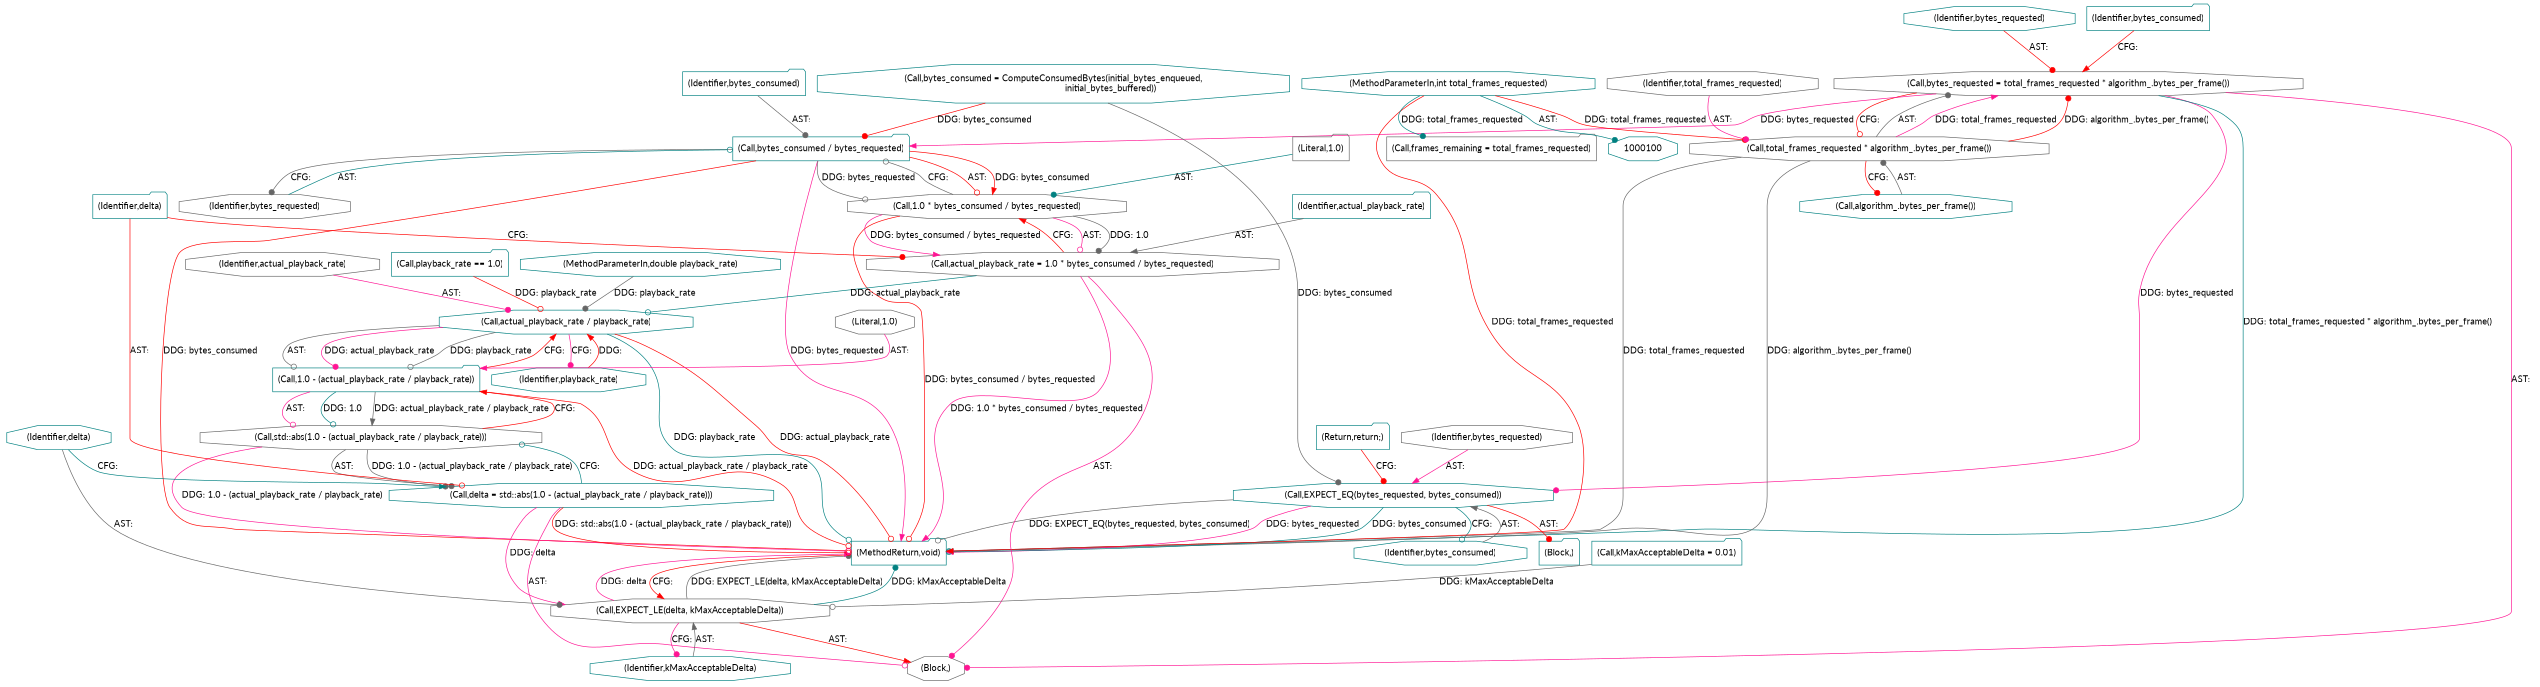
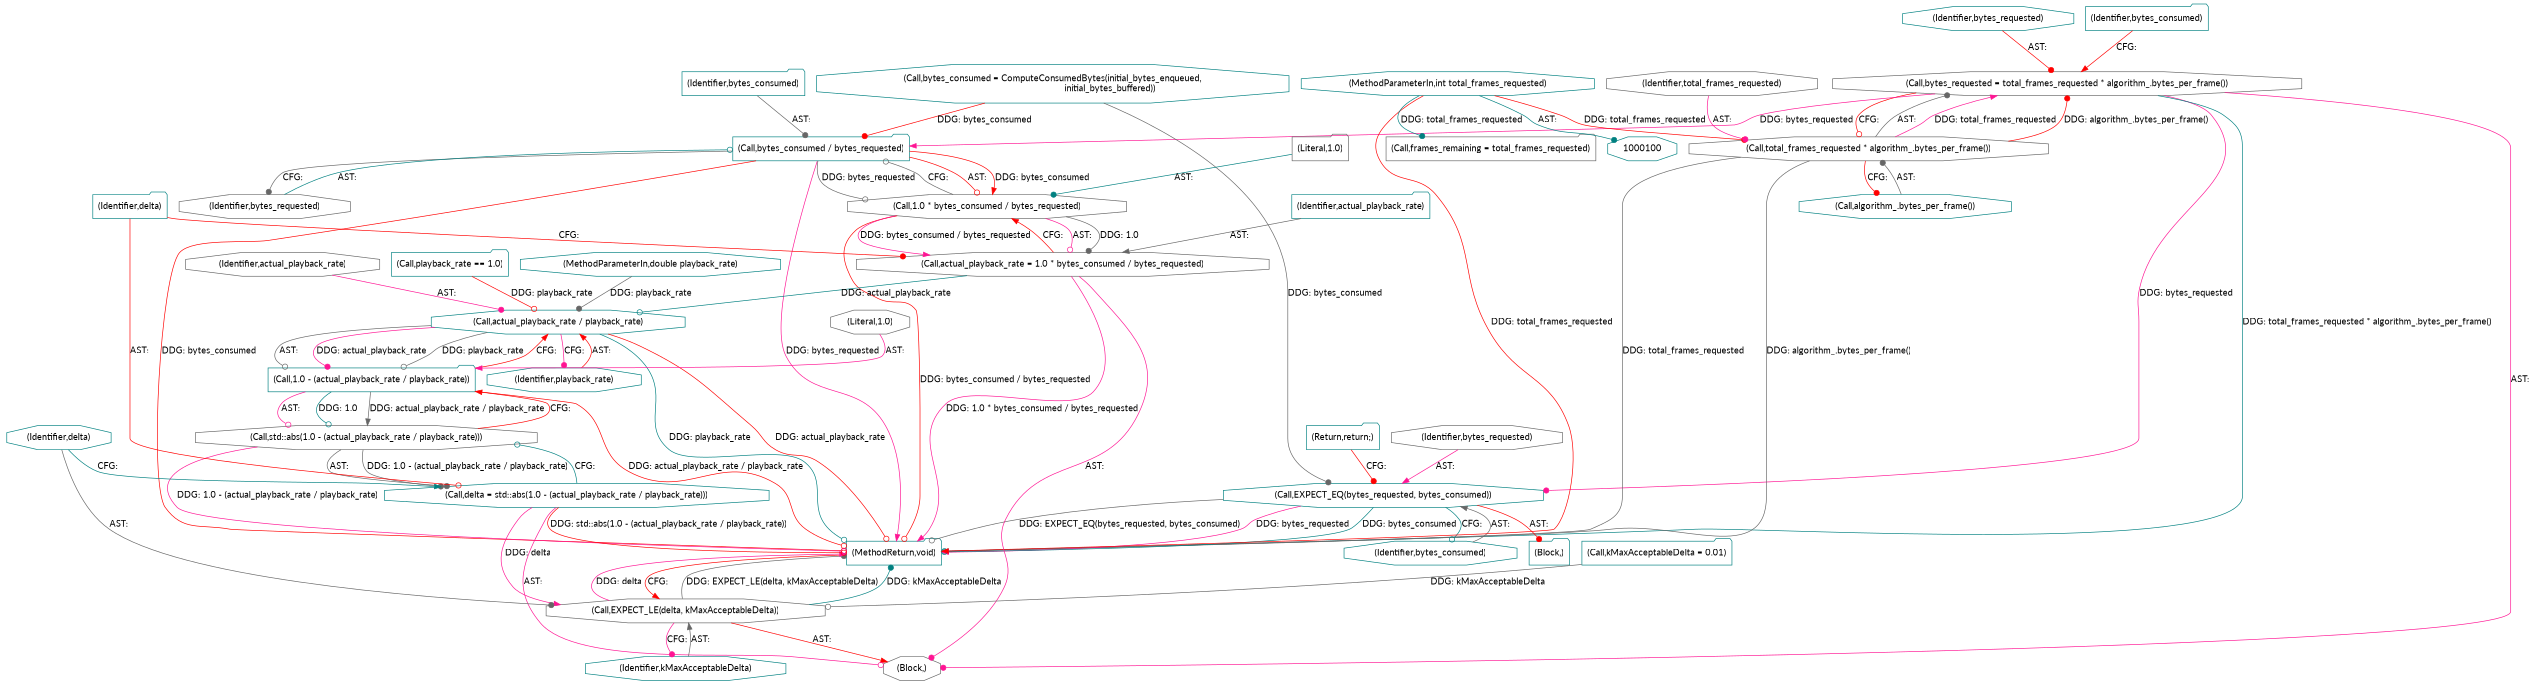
  digraph {
    fontname=Lato
    node [color=teal fontname=Lato shape=octagon]
    edge [arrowhead=dot color=red fontname=Lato]
    n1 [color=gray40 label="(Call,bytes_requested = total_frames_requested * algorithm_.bytes_per_frame())"]
    n2 [color=gray40 label="(Call,total_frames_requested * algorithm_.bytes_per_frame())"]
    n3 [label="(Call,EXPECT_EQ(bytes_requested, bytes_consumed))"]
    n4 [label="(Call,bytes_consumed / bytes_requested)" shape=folder]
    n5 [label="(MethodReturn,void)" shape=folder]
    n6 [color=gray40 label="(Block,)"]
    n7 [label="(Call,algorithm_.bytes_per_frame())"]
    n8 [label="(Identifier,bytes_consumed)"]
    n9 [label="(Block,)" shape=folder]
    n10 [color=gray40 label="(Call,1.0 * bytes_consumed / bytes_requested)"]
    n11 [color=gray40 label="(Identifier,bytes_requested)"]
    n12 [color=gray40 label="(Call,EXPECT_LE(delta, kMaxAcceptableDelta))"]
    n13 [label="(MethodParameterIn,int total_frames_requested)"]
    n14 [color=gray40 label="(Call,frames_remaining = total_frames_requested)" shape=folder]
    1000100
    n16 [color=gray40 label="(Call,actual_playback_rate = 1.0 * bytes_consumed / bytes_requested)"]
    n17 [label="(Call,actual_playback_rate / playback_rate)"]
    n18 [label="(Call,1.0 - (actual_playback_rate / playback_rate))" shape=folder]
    n19 [label="(Identifier,playback_rate)"]
    n20 [color=gray40 label="(Call,std::abs(1.0 - (actual_playback_rate / playback_rate)))"]
    n21 [label="(Call,delta = std::abs(1.0 - (actual_playback_rate / playback_rate)))"]
    n22 [label="(Identifier,kMaxAcceptableDelta)"]
    n23 [color=gray40 label="(Identifier,actual_playback_rate)"]
    n24 [label="(Call,playback_rate == 1.0)" shape=folder]
    n25 [color=gray40 label="(Identifier,total_frames_requested)"]
    n26 [label="(Return,return;)" shape=folder]
    n27 [label="(Call,kMaxAcceptableDelta = 0.01)" shape=folder]
    n28 [label="(Identifier,bytes_consumed)" shape=folder]
    n29 [label="(Identifier,bytes_requested)"]
    n30 [color=gray40 label="(Identifier,bytes_requested)"]
    n31 [label="(Identifier,actual_playback_rate)" shape=folder]
    n32 [label="(Call,bytes_consumed = ComputeConsumedBytes(initial_bytes_enqueued,\n                                              initial_bytes_buffered))"]
    n33 [label="(Identifier,delta)"]
    n34 [label="(MethodParameterIn,double playback_rate)"]
    n35 [label="(Identifier,bytes_consumed)" shape=folder]
    n36 [color=gray40 label="(Literal,1.0)" shape=folder]
    n37 [color=gray40 label="(Literal,1.0)"]
    n38 [label="(Identifier,delta)" shape=folder]
    n1 -> n2 [arrowhead=odot label="CFG: "]
    n1 -> n3 [color=deeppink label="DDG: bytes_requested"]
    n1 -> n4 [arrowhead=normal color=deeppink label="DDG: bytes_requested"]
    n1 -> n5 [arrowhead=odot color=teal label="DDG: total_frames_requested * algorithm_.bytes_per_frame()"]
    n1 -> n6 [color=deeppink label="AST: "]
    n2 -> n1 [color=gray40 label="AST: "]
    n2 -> n1 [arrowhead=normal color=deeppink label="DDG: total_frames_requested"]
    n2 -> n1 [label="DDG: algorithm_.bytes_per_frame()"]
    n2 -> n5 [arrowhead=normal color=gray40 label="DDG: total_frames_requested"]
    n2 -> n5 [arrowhead=normal color=gray40 label="DDG: algorithm_.bytes_per_frame()"]
    n2 -> n7 [label="CFG: "]
    n3 -> n5 [arrowhead=odot color=gray40 label="DDG: EXPECT_EQ(bytes_requested, bytes_consumed)"]
    n3 -> n5 [arrowhead=normal color=deeppink label="DDG: bytes_requested"]
    n3 -> n5 [arrowhead=odot color=teal label="DDG: bytes_consumed"]
    n3 -> n8 [arrowhead=odot color=teal label="CFG: "]
    n3 -> n9 [label="AST: "]
    n4 -> n5 [arrowhead=odot label="DDG: bytes_consumed"]
    n4 -> n5 [arrowhead=normal color=deeppink label="DDG: bytes_requested"]
    n4 -> n10 [arrowhead=odot label="AST: "]
    n4 -> n10 [arrowhead=normal label="DDG: bytes_consumed"]
    n4 -> n10 [arrowhead=odot color=gray40 label="DDG: bytes_requested"]
    n4 -> n11 [color=gray40 label="CFG: "]
    n5 -> n12 [arrowhead=normal label="CFG: "]
    n7 -> n2 [color=gray40 label="AST: "]
    n8 -> n3 [arrowhead=normal color=gray40 label="AST: "]
    n10 -> n4 [arrowhead=odot color=gray40 label="CFG: "]
    n10 -> n5 [arrowhead=odot label="DDG: bytes_consumed / bytes_requested"]
    n10 -> n16 [arrowhead=odot color=deeppink label="AST: "]
    n10 -> n16 [color=gray40 label="DDG: 1.0"]
    n10 -> n16 [arrowhead=normal color=deeppink label="DDG: bytes_consumed / bytes_requested"]
    n11 -> n4 [arrowhead=odot color=teal label="AST: "]
    n12 -> n5 [color=gray40 label="DDG: EXPECT_LE(delta, kMaxAcceptableDelta)"]
    n12 -> n5 [color=teal label="DDG: kMaxAcceptableDelta"]
    n12 -> n5 [arrowhead=normal color=deeppink label="DDG: delta"]
    n12 -> n6 [arrowhead=normal label="AST: "]
    n12 -> n22 [color=deeppink label="CFG: "]
    n13 -> n2 [label="DDG: total_frames_requested"]
    n13 -> n5 [arrowhead=normal label="DDG: total_frames_requested"]
    n13 -> n14 [color=teal label="DDG: total_frames_requested"]
    n13 -> 1000100 [color=teal label="AST: "]
    n16 -> n5 [arrowhead=normal color=deeppink label="DDG: 1.0 * bytes_consumed / bytes_requested"]
    n16 -> n6 [color=deeppink label="AST: "]
    n16 -> n10 [arrowhead=normal label="CFG: "]
    n16 -> n17 [arrowhead=odot color=teal label="DDG: actual_playback_rate"]
    n17 -> n5 [arrowhead=odot color=teal label="DDG: playback_rate"]
    n17 -> n5 [arrowhead=odot label="DDG: actual_playback_rate"]
    n17 -> n18 [arrowhead=odot color=gray40 label="AST: "]
    n17 -> n18 [color=deeppink label="DDG: actual_playback_rate"]
    n17 -> n18 [arrowhead=odot color=gray40 label="DDG: playback_rate"]
    n17 -> n19 [color=deeppink label="CFG: "]
    n18 -> n5 [arrowhead=odot label="DDG: actual_playback_rate / playback_rate"]
    n18 -> n17 [arrowhead=normal label="CFG: "]
    n18 -> n20 [arrowhead=odot color=deeppink label="AST: "]
    n18 -> n20 [arrowhead=odot color=teal label="DDG: 1.0"]
    n18 -> n20 [arrowhead=normal color=gray40 label="DDG: actual_playback_rate / playback_rate"]
-   n19 -> n17 [arrowhead=normal label="DDG: "]
+   n19 -> n17 [arrowhead=normal label="AST: "]
    n20 -> n5 [arrowhead=odot color=deeppink label="DDG: 1.0 - (actual_playback_rate / playback_rate)"]
    n20 -> n18 [arrowhead=normal label="CFG: "]
    n20 -> n21 [color=gray40 label="AST: "]
    n20 -> n21 [color=gray40 label="DDG: 1.0 - (actual_playback_rate / playback_rate)"]
    n21 -> n5 [arrowhead=odot label="DDG: std::abs(1.0 - (actual_playback_rate / playback_rate))"]
    n21 -> n6 [arrowhead=odot color=deeppink label="AST: "]
    n21 -> n12 [arrowhead=normal color=deeppink label="DDG: delta"]
    n21 -> n20 [arrowhead=odot color=teal label="CFG: "]
    n22 -> n12 [arrowhead=normal color=gray40 label="AST: "]
    n23 -> n17 [color=deeppink label="AST: "]
    n24 -> n17 [arrowhead=odot label="DDG: playback_rate"]
    n25 -> n2 [color=deeppink label="AST: "]
    n26 -> n3 [label="CFG: "]
    n27 -> n12 [arrowhead=odot color=gray40 label="DDG: kMaxAcceptableDelta"]
    n28 -> n4 [color=gray40 label="AST: "]
    n29 -> n1 [label="AST: "]
    n30 -> n3 [arrowhead=normal color=deeppink label="AST: "]
    n31 -> n16 [arrowhead=normal color=gray40 label="AST: "]
    n32 -> n3 [color=gray40 label="DDG: bytes_consumed"]
    n32 -> n4 [label="DDG: bytes_consumed"]
    n33 -> n12 [color=gray40 label="AST: "]
    n33 -> n21 [arrowhead=normal color=teal label="CFG: "]
    n34 -> n17 [color=gray40 label="DDG: playback_rate"]
    n35 -> n1 [arrowhead=normal label="CFG: "]
    n36 -> n10 [color=teal label="AST: "]
    n37 -> n18 [arrowhead=normal color=deeppink label="AST: "]
    n38 -> n16 [label="CFG: "]
    n38 -> n21 [arrowhead=odot label="AST: "]
  }
